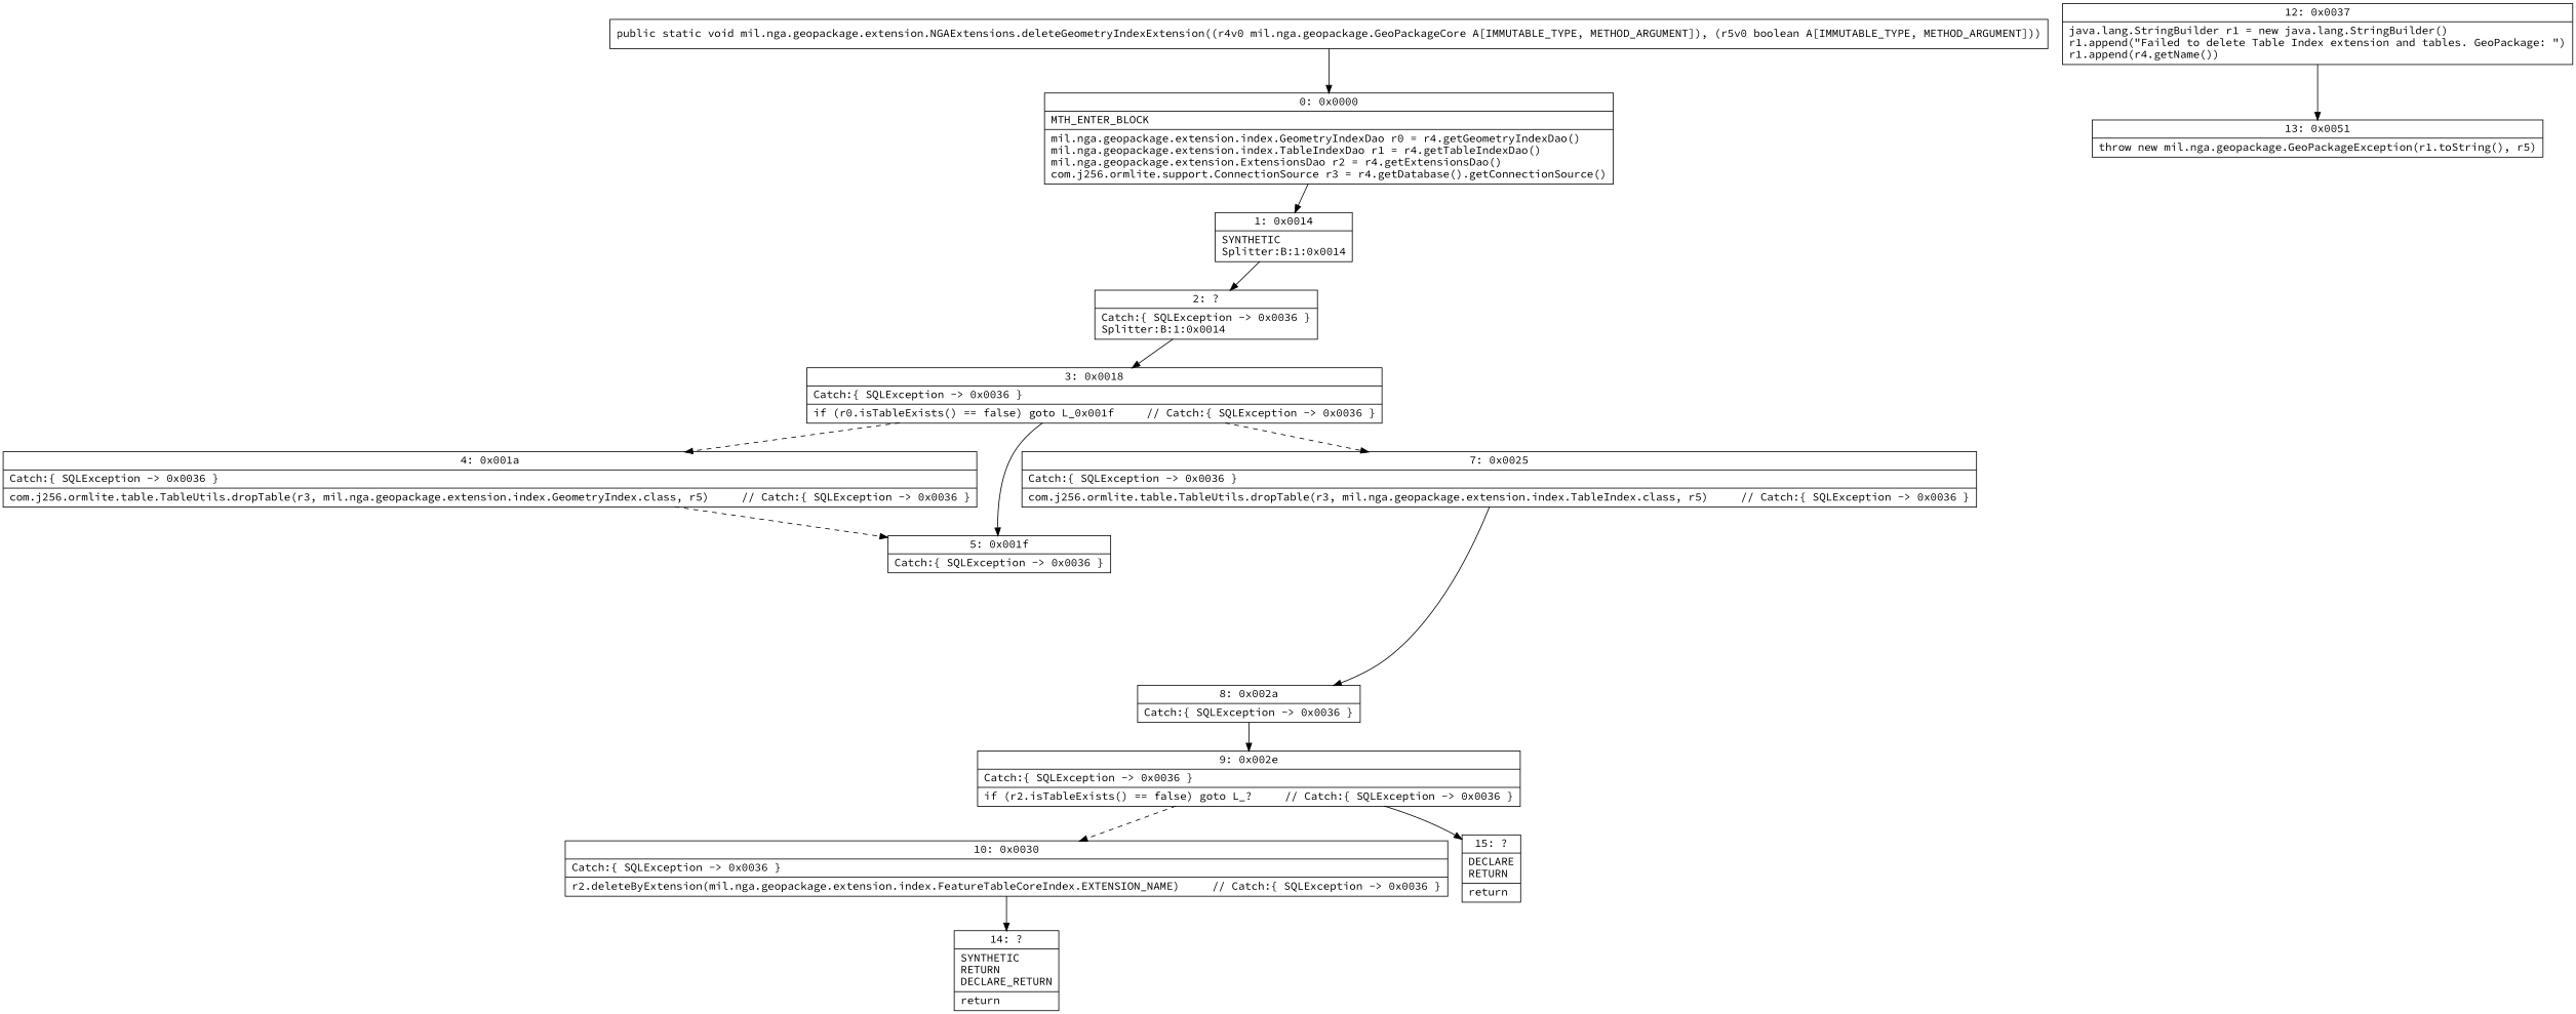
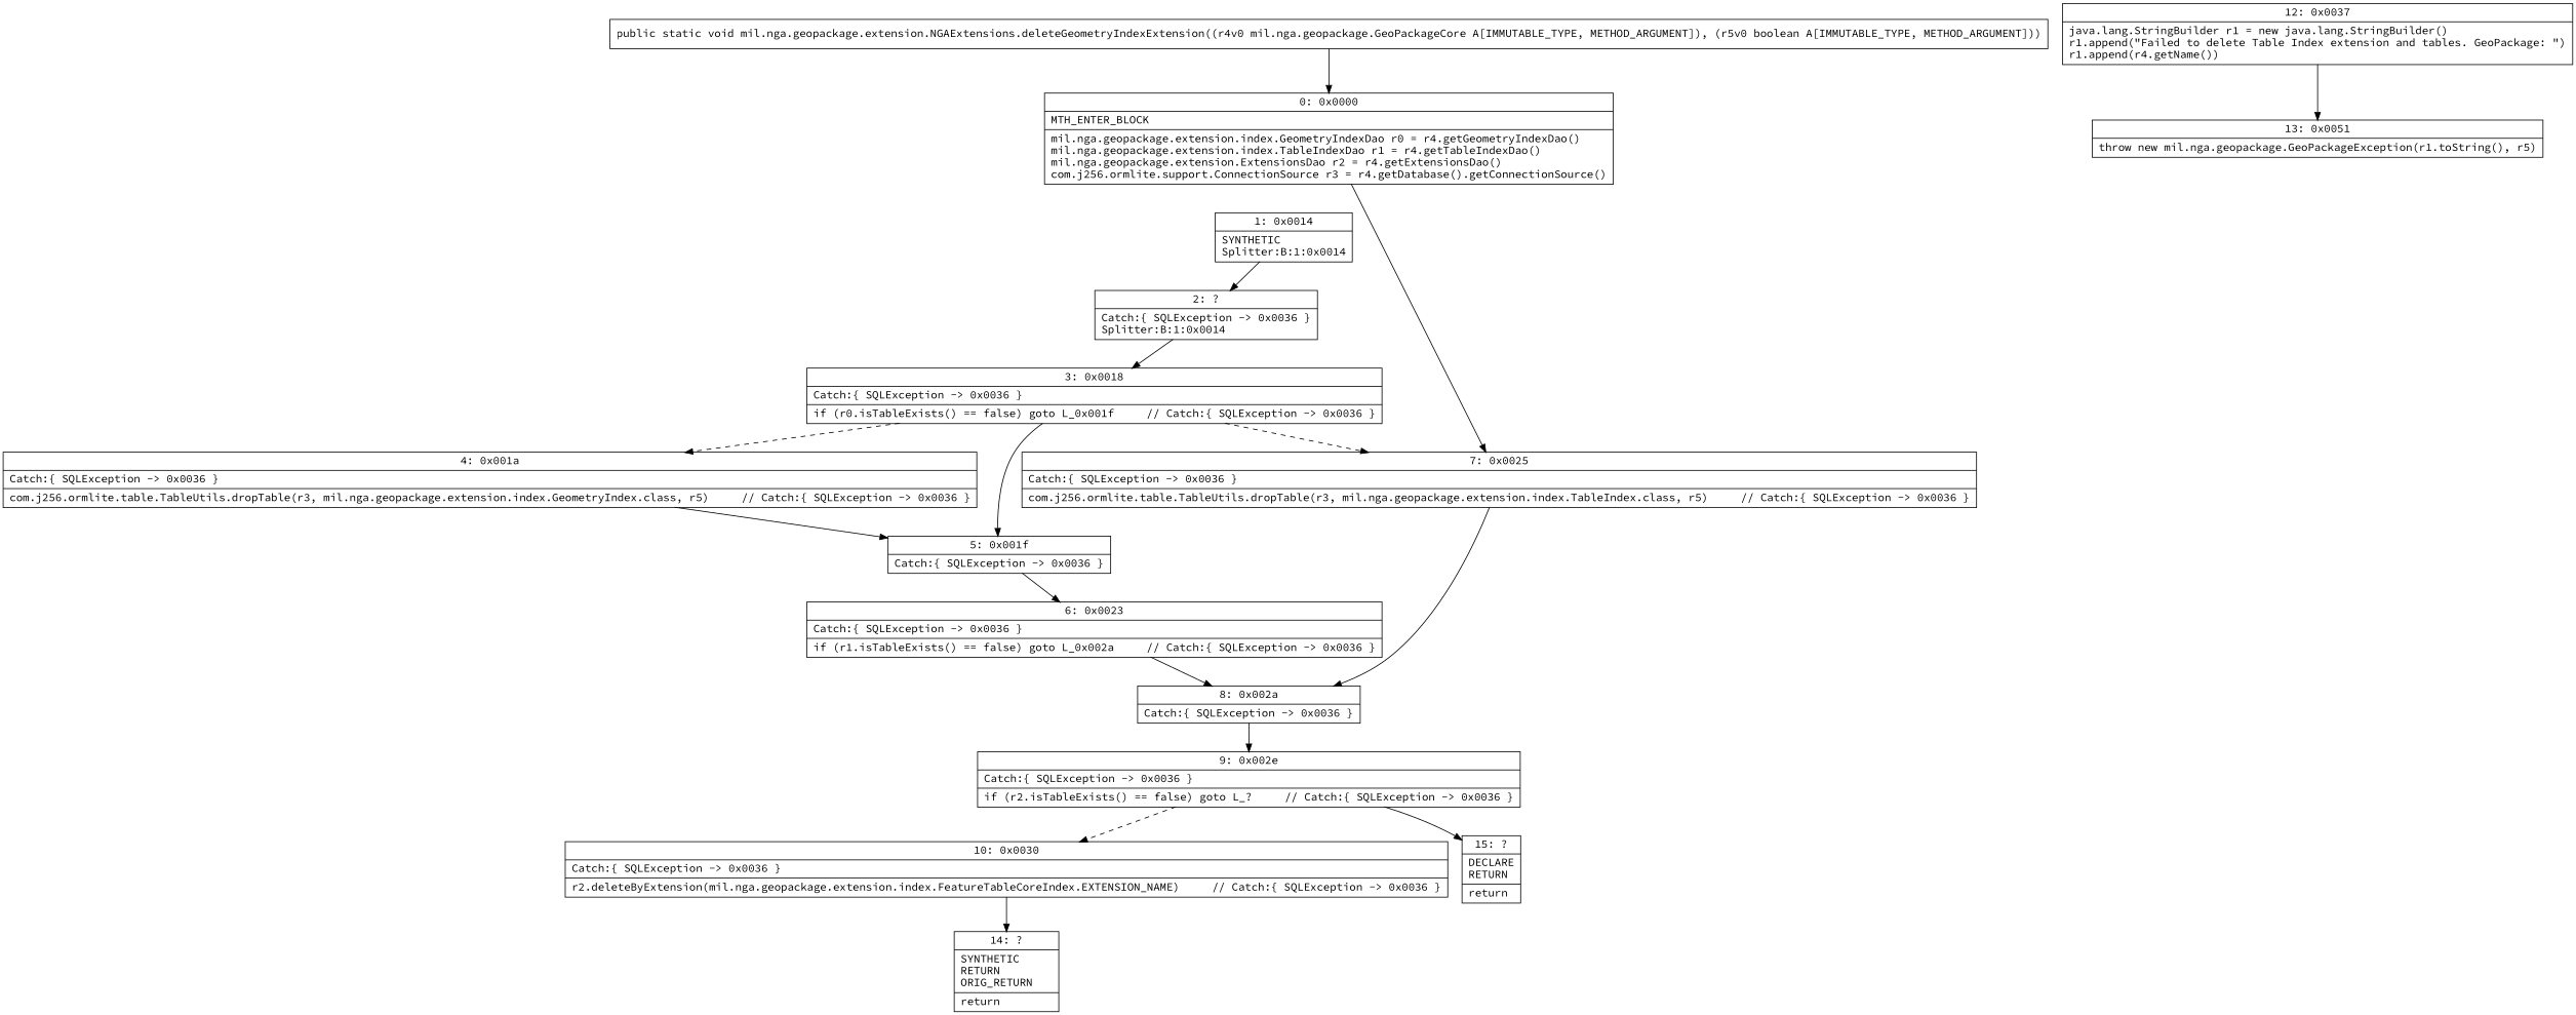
  digraph {
    fontname="Source Code Pro"
    node [fontname="Source Code Pro" shape=record]
    edge [fontname="Source Code Pro"]
    n1 [label="{0\:\ 0x0000|MTH_ENTER_BLOCK\l|mil.nga.geopackage.extension.index.GeometryIndexDao r0 = r4.getGeometryIndexDao()\lmil.nga.geopackage.extension.index.TableIndexDao r1 = r4.getTableIndexDao()\lmil.nga.geopackage.extension.ExtensionsDao r2 = r4.getExtensionsDao()\lcom.j256.ormlite.support.ConnectionSource r3 = r4.getDatabase().getConnectionSource()\l}"]
    n2 [label="{1\:\ 0x0014|SYNTHETIC\lSplitter:B:1:0x0014\l}"]
    n3 [label="{2\:\ ?|Catch:\{ SQLException \-\> 0x0036 \}\lSplitter:B:1:0x0014\l}"]
    n4 [label="{3\:\ 0x0018|Catch:\{ SQLException \-\> 0x0036 \}\l|if (r0.isTableExists() == false) goto L_0x001f     \/\/ Catch:\{ SQLException \-\> 0x0036 \}\l}"]
    n5 [label="{4\:\ 0x001a|Catch:\{ SQLException \-\> 0x0036 \}\l|com.j256.ormlite.table.TableUtils.dropTable(r3, mil.nga.geopackage.extension.index.GeometryIndex.class, r5)     \/\/ Catch:\{ SQLException \-\> 0x0036 \}\l}"]
    n6 [label="{5\:\ 0x001f|Catch:\{ SQLException \-\> 0x0036 \}\l}"]
    n7 [label="{7\:\ 0x0025|Catch:\{ SQLException \-\> 0x0036 \}\l|com.j256.ormlite.table.TableUtils.dropTable(r3, mil.nga.geopackage.extension.index.TableIndex.class, r5)     \/\/ Catch:\{ SQLException \-\> 0x0036 \}\l}"]
+   n8 [label="{6\:\ 0x0023|Catch:\{ SQLException \-\> 0x0036 \}\l|if (r1.isTableExists() == false) goto L_0x002a     \/\/ Catch:\{ SQLException \-\> 0x0036 \}\l}"]
    n9 [label="{8\:\ 0x002a|Catch:\{ SQLException \-\> 0x0036 \}\l}"]
    n10 [label="{9\:\ 0x002e|Catch:\{ SQLException \-\> 0x0036 \}\l|if (r2.isTableExists() == false) goto L_?     \/\/ Catch:\{ SQLException \-\> 0x0036 \}\l}"]
    n11 [label="{10\:\ 0x0030|Catch:\{ SQLException \-\> 0x0036 \}\l|r2.deleteByExtension(mil.nga.geopackage.extension.index.FeatureTableCoreIndex.EXTENSION_NAME)     \/\/ Catch:\{ SQLException \-\> 0x0036 \}\l}"]
    n12 [label="{15\:\ ?|DECLARE\lRETURN\l|return\l}"]
-   n13 [label="{14\:\ ?|SYNTHETIC\lRETURN\lDECLARE_RETURN\l|return\l}"]
+   n13 [label="{14\:\ ?|SYNTHETIC\lRETURN\lORIG_RETURN\l|return\l}"]
    n14 [label="{12\:\ 0x0037|java.lang.StringBuilder r1 = new java.lang.StringBuilder()\lr1.append(\"Failed to delete Table Index extension and tables. GeoPackage: \")\lr1.append(r4.getName())\l}"]
    n15 [label="{13\:\ 0x0051|throw new mil.nga.geopackage.GeoPackageException(r1.toString(), r5)\l}"]
    n16 [label="{public static void mil.nga.geopackage.extension.NGAExtensions.deleteGeometryIndexExtension((r4v0 mil.nga.geopackage.GeoPackageCore A[IMMUTABLE_TYPE, METHOD_ARGUMENT]), (r5v0 boolean A[IMMUTABLE_TYPE, METHOD_ARGUMENT])) }"]
-   n1 -> n2
+   n1 -> n7
    n2 -> n3
    n3 -> n4
    n4 -> n5 [style=dashed]
    n4 -> n6
    n4 -> n7 [style=dashed]
-   n5 -> n6 [style=dashed]
+   n5 -> n6
+   n6 -> n8
    n7 -> n9
+   n8 -> n9
    n9 -> n10
    n10 -> n11 [style=dashed]
    n10 -> n12
    n11 -> n13
    n14 -> n15
    n16 -> n1
  }
